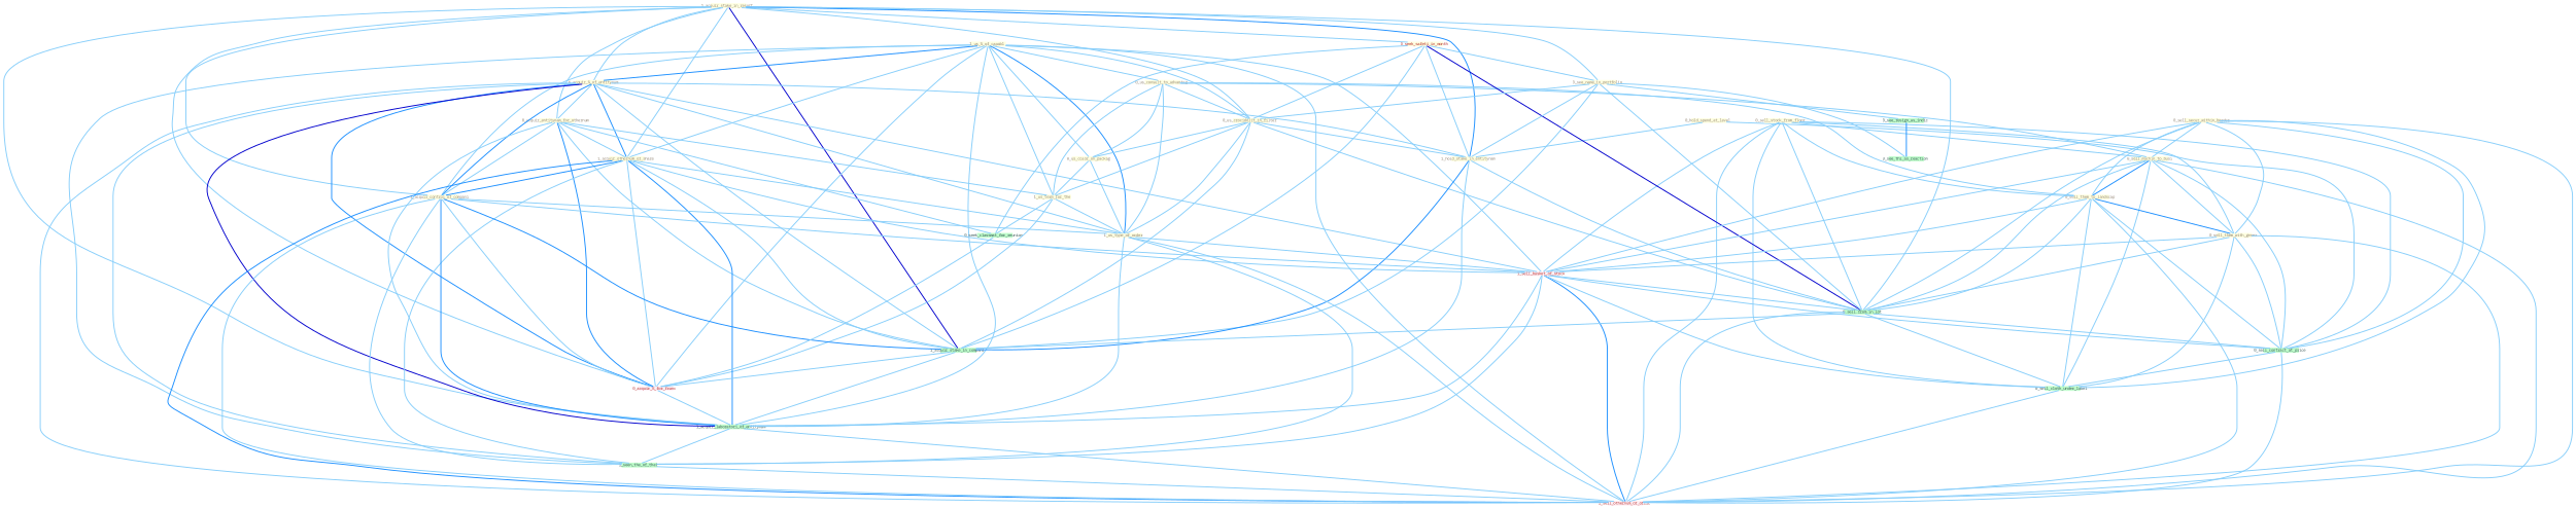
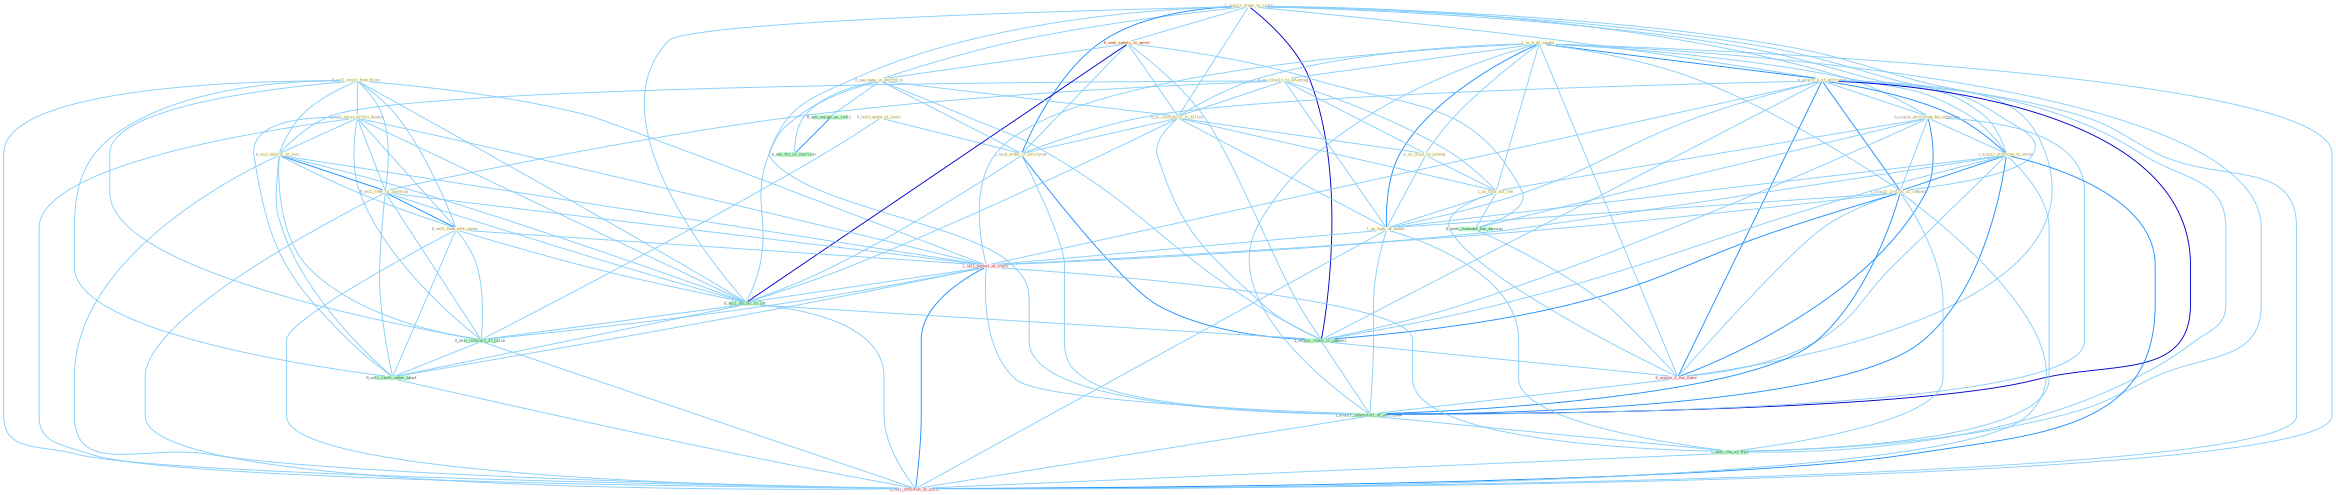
  graph {
    fontname="IBM Plex Mono"
    node [color="#ffffe0" fixedsize=true fontcolor="#8b7d6b" fontname="IBM Plex Mono" fontsize=4 shape=polygon style=filled]
    edge [color="#87cefa" fontname="IBM Plex Mono" w=1]
-   "1_acquir_stake_in_resort " [height=.06 width=.5]
+   "1_acquir_stake_in_resort " [height=.06 width=.5 label="1_acquir_stake_in_cloth"]
    "1_us_%_of_capabl " [height=.06 width=.5]
    "0_hold_spend_at_level " [height=.06 width=.5]
    "0_sell_stock_from_floor " [height=.06 width=.5]
    "0_us_consult_to_advantag " [height=.06 width=.5]
    "0_seek_safeti_in_month " [fontcolor="#b22222" height=.06 width=.5]
    "0_see_name_in_portfolio " [height=.06 width=.5]
    n8 [height=.06 label="6_acquir_%_of_entitynam" width=.5]
    "0_us_crocidolit_in_filter " [height=.06 width=.5]
    "1_hold_stake_in_entitynam " [height=.06 width=.5]
    "0_us_color_on_packag " [height=.06 width=.5]
    "0_sell_secur_within_border " [height=.06 width=.5]
    "0_acquir_entitynam_for_othernum " [height=.06 width=.5]
    "1_us_term_for_the " [height=.06 width=.5]
    "0_sell_machin_to_busi " [height=.06 width=.5]
    "1_acquir_othernum_of_share " [height=.06 width=.5]
    "0_sell_them_to_landscap " [height=.06 width=.5]
    "1_acquir_control_of_compani " [height=.06 width=.5]
    "1_us_type_of_order " [height=.06 width=.5]
    "0_sell_them_with_gener " [height=.06 width=.5]
    "1_sell_basket_of_stock " [color="#fff0f5" fontcolor="#b22222" height=.06 width=.5]
    "0_acquir_%_for_franc " [color="#fff0f5" fontcolor="#b22222" height=.06 width=.5]
    "1_sell_othernum_of_offic " [color="#fff0f5" fontcolor="#b22222" height=.06 width=.5]
-   "0_sell_dollar_in_lot " [color="#BDFCC9" fontcolor="#2f4f4f" height=.06 width=.5 label="0_sell_from_in_lot"]
+   "0_sell_dollar_in_lot " [color="#BDFCC9" fontcolor="#2f4f4f" height=.06 width=.5]
    "1_acquir_stake_in_compani " [color="#BDFCC9" fontcolor="#2f4f4f" height=.06 width=.5]
    "1_acquir_laboratori_of_entitynam " [color="#BDFCC9" fontcolor="#2f4f4f" height=.06 width=.5]
    "1_seen_the_of_that " [color="#BDFCC9" fontcolor="#2f4f4f" height=.06 width=.5]
    "0_sell_contract_at_price " [color="#BDFCC9" fontcolor="#2f4f4f" height=.06 width=.5]
    "0_sell_cloth_under_label " [color="#BDFCC9" fontcolor="#2f4f4f" height=.06 width=.5]
    "0_seek_classmat_for_reunion " [color="#BDFCC9" fontcolor="#2f4f4f" height=.06 width=.5]
    "0_see_resign_as_indic " [color="#BDFCC9" fontcolor="#2f4f4f" height=.06 width=.5]
    "0_see_thi_as_reaction " [color="#BDFCC9" fontcolor="#2f4f4f" height=.06 width=.5]
    subgraph sub_1 {
      "1_acquir_stake_in_resort "
      "1_us_%_of_capabl "
      "0_hold_spend_at_level "
      "0_sell_stock_from_floor "
      "0_us_consult_to_advantag "
      "0_seek_safeti_in_month "
      "0_see_name_in_portfolio "
      n8
      "0_us_crocidolit_in_filter "
      "1_hold_stake_in_entitynam "
      "0_us_color_on_packag "
      "0_sell_secur_within_border "
      "0_acquir_entitynam_for_othernum "
      "1_us_term_for_the "
      "0_sell_machin_to_busi "
      "1_acquir_othernum_of_share "
      "0_sell_them_to_landscap "
      "1_acquir_control_of_compani "
      "1_us_type_of_order "
      "0_sell_them_with_gener "
    }
    subgraph sub_2 {
      "1_sell_basket_of_stock "
      "0_acquir_%_for_franc "
      "1_sell_othernum_of_offic "
    }
    "1_acquir_stake_in_resort " -- "0_seek_safeti_in_month "
    "1_acquir_stake_in_resort " -- "0_see_name_in_portfolio "
    "1_acquir_stake_in_resort " -- n8
    "1_acquir_stake_in_resort " -- "0_us_crocidolit_in_filter "
    "1_acquir_stake_in_resort " -- "1_hold_stake_in_entitynam " [color="#1e90ff" w=2]
    "1_acquir_stake_in_resort " -- "0_acquir_entitynam_for_othernum "
    "1_acquir_stake_in_resort " -- "1_acquir_othernum_of_share "
    "1_acquir_stake_in_resort " -- "1_acquir_control_of_compani "
    "1_acquir_stake_in_resort " -- "0_acquir_%_for_franc "
    "1_acquir_stake_in_resort " -- "0_sell_dollar_in_lot "
    "1_acquir_stake_in_resort " -- "1_acquir_stake_in_compani " [color="#0000cd" w=3]
    "1_acquir_stake_in_resort " -- "1_acquir_laboratori_of_entitynam "
    "1_us_%_of_capabl " -- "0_us_consult_to_advantag "
    "1_us_%_of_capabl " -- n8 [color="#1e90ff" w=2]
    "1_us_%_of_capabl " -- "0_us_crocidolit_in_filter "
    "1_us_%_of_capabl " -- "0_us_color_on_packag "
    "1_us_%_of_capabl " -- "1_us_term_for_the "
    "1_us_%_of_capabl " -- "1_acquir_othernum_of_share "
    "1_us_%_of_capabl " -- "1_acquir_control_of_compani "
    "1_us_%_of_capabl " -- "1_us_type_of_order " [color="#1e90ff" w=2]
    "1_us_%_of_capabl " -- "1_sell_basket_of_stock "
    "1_us_%_of_capabl " -- "0_acquir_%_for_franc "
    "1_us_%_of_capabl " -- "1_sell_othernum_of_offic "
    "1_us_%_of_capabl " -- "1_acquir_laboratori_of_entitynam "
    "1_us_%_of_capabl " -- "1_seen_the_of_that "
    "0_hold_spend_at_level " -- "1_hold_stake_in_entitynam "
    "0_hold_spend_at_level " -- "0_sell_contract_at_price "
+   "0_sell_stock_from_floor " -- "0_sell_secur_within_border "
    "0_sell_stock_from_floor " -- "0_sell_machin_to_busi "
    "0_sell_stock_from_floor " -- "0_sell_them_to_landscap "
    "0_sell_stock_from_floor " -- "0_sell_them_with_gener "
    "0_sell_stock_from_floor " -- "1_sell_basket_of_stock "
    "0_sell_stock_from_floor " -- "1_sell_othernum_of_offic "
    "0_sell_stock_from_floor " -- "0_sell_dollar_in_lot "
    "0_sell_stock_from_floor " -- "0_sell_contract_at_price "
    "0_sell_stock_from_floor " -- "0_sell_cloth_under_label "
    "0_us_consult_to_advantag " -- "0_us_crocidolit_in_filter "
    "0_us_consult_to_advantag " -- "0_us_color_on_packag "
    "0_us_consult_to_advantag " -- "1_us_term_for_the "
    "0_us_consult_to_advantag " -- "0_sell_machin_to_busi "
    "0_us_consult_to_advantag " -- "0_sell_them_to_landscap "
    "0_us_consult_to_advantag " -- "1_us_type_of_order "
    "0_seek_safeti_in_month " -- "0_see_name_in_portfolio "
    "0_seek_safeti_in_month " -- "0_us_crocidolit_in_filter "
    "0_seek_safeti_in_month " -- "1_hold_stake_in_entitynam "
    "0_seek_safeti_in_month " -- "0_sell_dollar_in_lot " [color="#0000cd"]
    "0_seek_safeti_in_month " -- "1_acquir_stake_in_compani "
    "0_seek_safeti_in_month " -- "0_seek_classmat_for_reunion "
    "0_see_name_in_portfolio " -- "0_us_crocidolit_in_filter "
    "0_see_name_in_portfolio " -- "1_hold_stake_in_entitynam "
    "0_see_name_in_portfolio " -- "0_sell_dollar_in_lot "
    "0_see_name_in_portfolio " -- "1_acquir_stake_in_compani "
    "0_see_name_in_portfolio " -- "0_see_resign_as_indic "
    "0_see_name_in_portfolio " -- "0_see_thi_as_reaction "
    n8 -- "1_hold_stake_in_entitynam "
    n8 -- "0_acquir_entitynam_for_othernum "
    n8 -- "1_acquir_othernum_of_share " [color="#1e90ff" w=2]
    n8 -- "1_acquir_control_of_compani " [color="#1e90ff" w=2]
    n8 -- "1_us_type_of_order "
    n8 -- "1_sell_basket_of_stock "
    n8 -- "0_acquir_%_for_franc " [color="#1e90ff" w=2]
    n8 -- "1_sell_othernum_of_offic "
    n8 -- "1_acquir_stake_in_compani "
    n8 -- "1_acquir_laboratori_of_entitynam " [color="#0000cd" w=3]
    n8 -- "1_seen_the_of_that "
    "0_us_crocidolit_in_filter " -- "1_hold_stake_in_entitynam "
    "0_us_crocidolit_in_filter " -- "0_us_color_on_packag "
    "0_us_crocidolit_in_filter " -- "1_us_term_for_the "
    "0_us_crocidolit_in_filter " -- "1_us_type_of_order "
    "0_us_crocidolit_in_filter " -- "0_sell_dollar_in_lot "
    "0_us_crocidolit_in_filter " -- "1_acquir_stake_in_compani "
    "1_hold_stake_in_entitynam " -- "0_sell_dollar_in_lot "
    "1_hold_stake_in_entitynam " -- "1_acquir_stake_in_compani " [color="#1e90ff" w=2]
    "1_hold_stake_in_entitynam " -- "1_acquir_laboratori_of_entitynam "
    "0_us_color_on_packag " -- "1_us_term_for_the "
    "0_us_color_on_packag " -- "1_us_type_of_order "
    "0_sell_secur_within_border " -- "0_sell_machin_to_busi "
    "0_sell_secur_within_border " -- "0_sell_them_to_landscap "
    "0_sell_secur_within_border " -- "0_sell_them_with_gener "
    "0_sell_secur_within_border " -- "1_sell_basket_of_stock "
    "0_sell_secur_within_border " -- "1_sell_othernum_of_offic "
    "0_sell_secur_within_border " -- "0_sell_dollar_in_lot "
    "0_sell_secur_within_border " -- "0_sell_contract_at_price "
    "0_sell_secur_within_border " -- "0_sell_cloth_under_label "
    "0_acquir_entitynam_for_othernum " -- "1_us_term_for_the "
    "0_acquir_entitynam_for_othernum " -- "1_acquir_othernum_of_share "
    "0_acquir_entitynam_for_othernum " -- "1_acquir_control_of_compani "
    "0_acquir_entitynam_for_othernum " -- "0_acquir_%_for_franc " [color="#1e90ff" w=2]
    "0_acquir_entitynam_for_othernum " -- "1_acquir_stake_in_compani "
    "0_acquir_entitynam_for_othernum " -- "1_acquir_laboratori_of_entitynam "
    "0_acquir_entitynam_for_othernum " -- "0_seek_classmat_for_reunion "
    "1_us_term_for_the " -- "1_us_type_of_order "
    "1_us_term_for_the " -- "0_acquir_%_for_franc "
    "1_us_term_for_the " -- "0_seek_classmat_for_reunion "
    "0_sell_machin_to_busi " -- "0_sell_them_to_landscap " [color="#1e90ff" w=2]
    "0_sell_machin_to_busi " -- "0_sell_them_with_gener "
    "0_sell_machin_to_busi " -- "1_sell_basket_of_stock "
    "0_sell_machin_to_busi " -- "1_sell_othernum_of_offic "
    "0_sell_machin_to_busi " -- "0_sell_dollar_in_lot "
    "0_sell_machin_to_busi " -- "0_sell_contract_at_price "
    "0_sell_machin_to_busi " -- "0_sell_cloth_under_label "
    "1_acquir_othernum_of_share " -- "1_acquir_control_of_compani " [color="#1e90ff" w=2]
    "1_acquir_othernum_of_share " -- "1_us_type_of_order "
    "1_acquir_othernum_of_share " -- "1_sell_basket_of_stock "
    "1_acquir_othernum_of_share " -- "0_acquir_%_for_franc "
    "1_acquir_othernum_of_share " -- "1_sell_othernum_of_offic " [color="#1e90ff" w=2]
    "1_acquir_othernum_of_share " -- "1_acquir_stake_in_compani "
    "1_acquir_othernum_of_share " -- "1_acquir_laboratori_of_entitynam " [color="#1e90ff" w=2]
    "1_acquir_othernum_of_share " -- "1_seen_the_of_that "
    "0_sell_them_to_landscap " -- "0_sell_them_with_gener " [color="#1e90ff" w=2]
    "0_sell_them_to_landscap " -- "1_sell_basket_of_stock "
    "0_sell_them_to_landscap " -- "1_sell_othernum_of_offic "
    "0_sell_them_to_landscap " -- "0_sell_dollar_in_lot "
    "0_sell_them_to_landscap " -- "0_sell_contract_at_price "
    "0_sell_them_to_landscap " -- "0_sell_cloth_under_label "
    "1_acquir_control_of_compani " -- "1_us_type_of_order "
    "1_acquir_control_of_compani " -- "1_sell_basket_of_stock "
    "1_acquir_control_of_compani " -- "0_acquir_%_for_franc "
    "1_acquir_control_of_compani " -- "1_sell_othernum_of_offic "
    "1_acquir_control_of_compani " -- "1_acquir_stake_in_compani " [color="#1e90ff" w=2]
    "1_acquir_control_of_compani " -- "1_acquir_laboratori_of_entitynam " [color="#1e90ff" w=2]
    "1_acquir_control_of_compani " -- "1_seen_the_of_that "
    "1_us_type_of_order " -- "1_sell_basket_of_stock "
    "1_us_type_of_order " -- "1_sell_othernum_of_offic "
    "1_us_type_of_order " -- "1_acquir_laboratori_of_entitynam "
    "1_us_type_of_order " -- "1_seen_the_of_that "
    "0_sell_them_with_gener " -- "1_sell_basket_of_stock "
    "0_sell_them_with_gener " -- "1_sell_othernum_of_offic "
    "0_sell_them_with_gener " -- "0_sell_dollar_in_lot "
    "0_sell_them_with_gener " -- "0_sell_contract_at_price "
    "0_sell_them_with_gener " -- "0_sell_cloth_under_label "
    "1_sell_basket_of_stock " -- "1_sell_othernum_of_offic " [color="#1e90ff" w=2]
    "1_sell_basket_of_stock " -- "0_sell_dollar_in_lot "
    "1_sell_basket_of_stock " -- "1_acquir_laboratori_of_entitynam "
    "1_sell_basket_of_stock " -- "1_seen_the_of_that "
    "1_sell_basket_of_stock " -- "0_sell_contract_at_price "
    "1_sell_basket_of_stock " -- "0_sell_cloth_under_label "
    "0_acquir_%_for_franc " -- "1_acquir_laboratori_of_entitynam "
    "0_sell_dollar_in_lot " -- "1_sell_othernum_of_offic "
    "0_sell_dollar_in_lot " -- "1_acquir_stake_in_compani "
    "0_sell_dollar_in_lot " -- "0_sell_contract_at_price "
    "0_sell_dollar_in_lot " -- "0_sell_cloth_under_label "
    "1_acquir_stake_in_compani " -- "0_acquir_%_for_franc "
    "1_acquir_stake_in_compani " -- "1_acquir_laboratori_of_entitynam "
    "1_acquir_laboratori_of_entitynam " -- "1_sell_othernum_of_offic "
    "1_acquir_laboratori_of_entitynam " -- "1_seen_the_of_that "
    "1_seen_the_of_that " -- "1_sell_othernum_of_offic "
    "0_sell_contract_at_price " -- "1_sell_othernum_of_offic "
    "0_sell_contract_at_price " -- "0_sell_cloth_under_label "
    "0_sell_cloth_under_label " -- "1_sell_othernum_of_offic "
    "0_seek_classmat_for_reunion " -- "0_acquir_%_for_franc "
    "0_see_resign_as_indic " -- "0_see_thi_as_reaction " [color="#1e90ff" w=2]
  }
